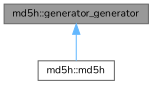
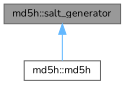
  digraph {
    rankdir=TB
    fontname=Nunito
    node [fontname=Nunito fontsize=10 shape=box style=filled]
-   n1 [color=gray40 fillcolor=grey60 fontcolor=black height=0.2 label="md5h::generator_generator" width=0.4]
+   n1 [color=gray40 fillcolor=grey60 fontcolor=black height=0.2 label="md5h::salt_generator" width=0.4]
    n2 [color=grey40 fillcolor=white height=0.2 label="md5h::md5h" width=0.4]
    n1 -> n2 [color=steelblue1 dir=back fontname=Nunito fontsize=10 labelfontname=Helvetica labelfontsize=10 style=solid]
  }
